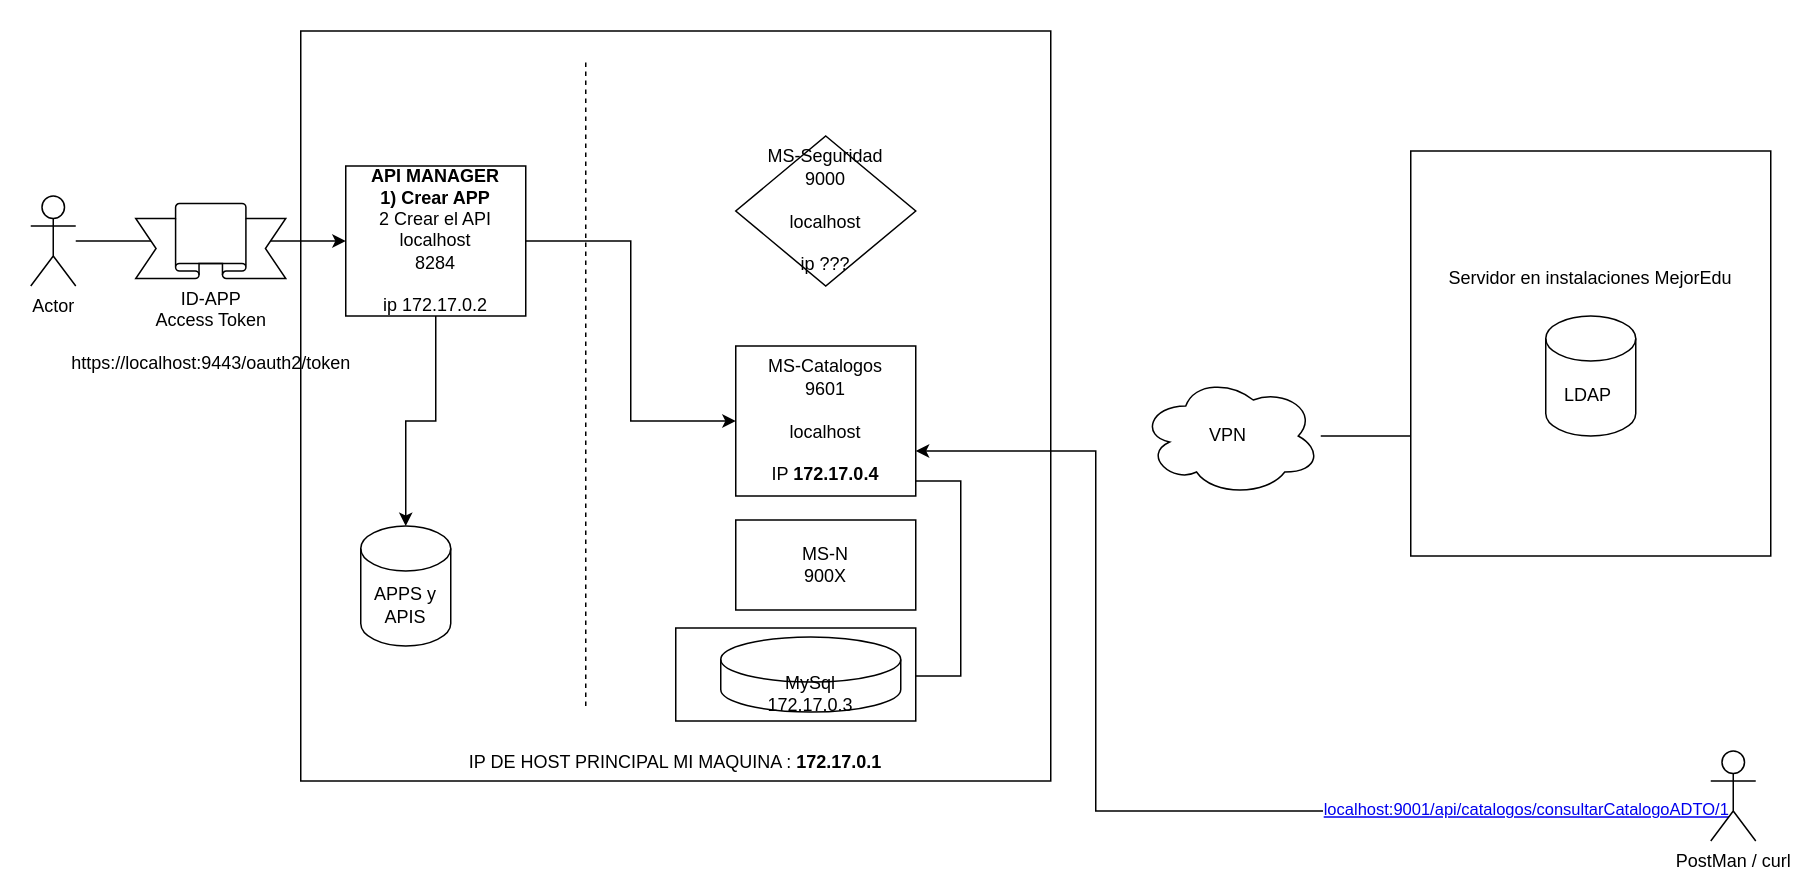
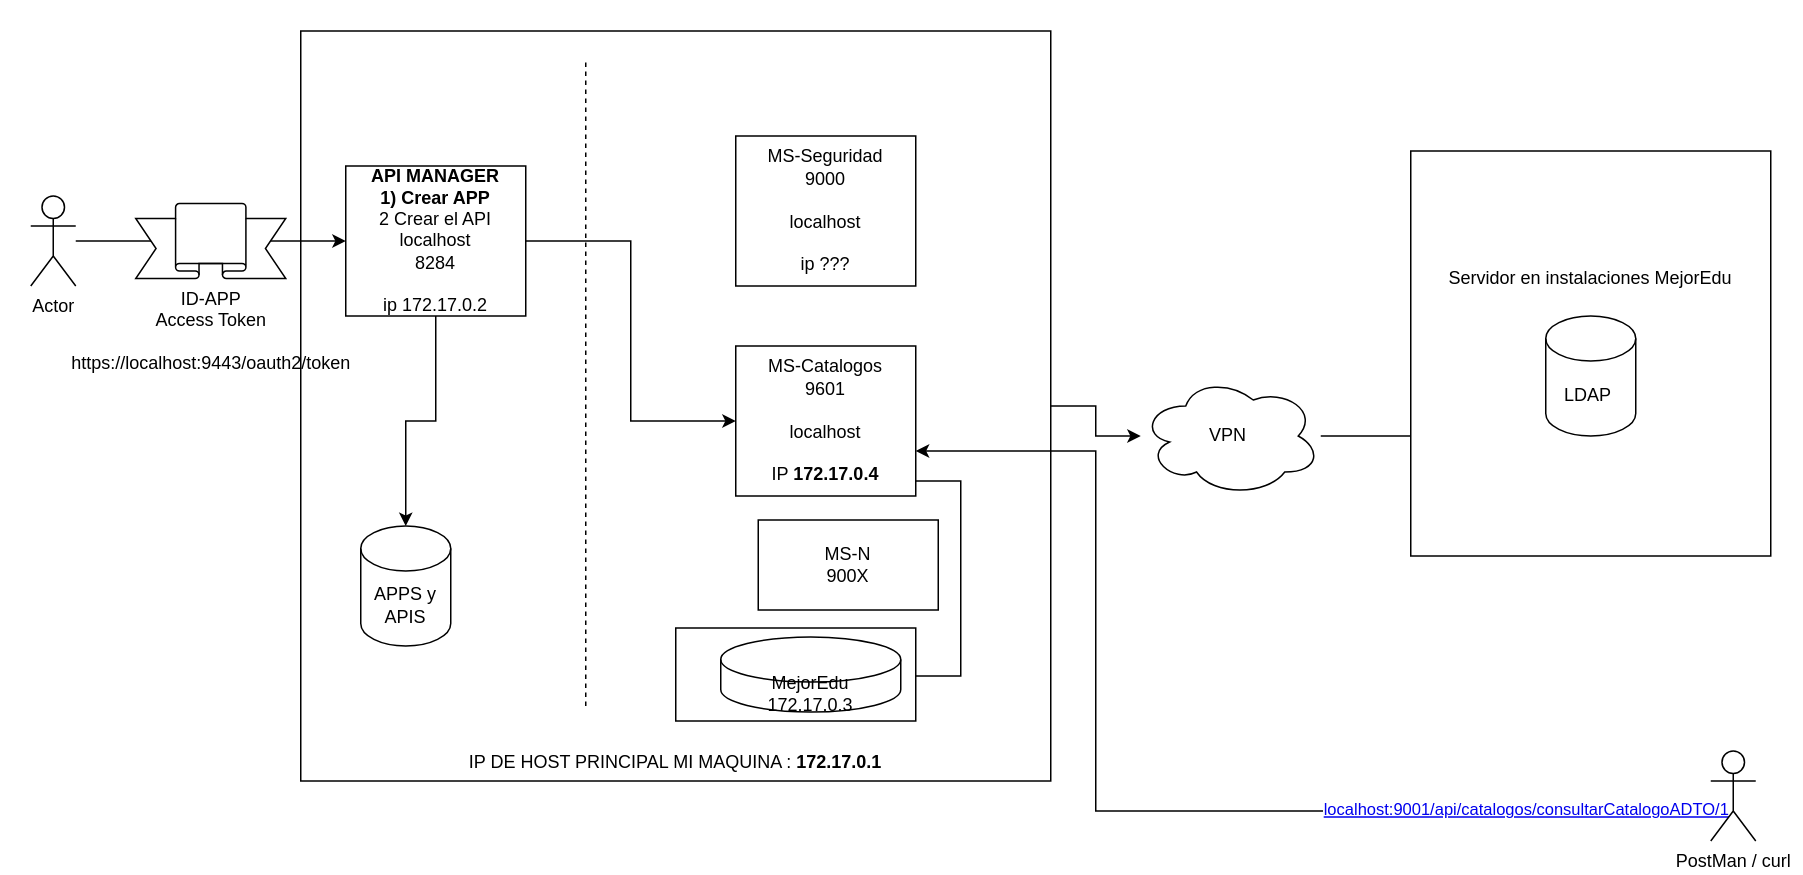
  <mxCell id="0" />
  <mxCell id="1" parent="0" />
  <mxCell id="2" value="&lt;br&gt;&lt;br&gt;&lt;br&gt;&lt;br&gt;&lt;br&gt;&lt;br&gt;&lt;br&gt;&lt;br&gt;&lt;br&gt;&lt;br&gt;&lt;br&gt;&lt;br&gt;&lt;br&gt;&lt;br&gt;&lt;br&gt;&lt;br&gt;&lt;br&gt;&lt;br&gt;&lt;br&gt;&lt;br&gt;&lt;br&gt;&lt;br&gt;&lt;br&gt;&lt;br&gt;&lt;br&gt;&lt;br&gt;&lt;br&gt;&lt;br&gt;&lt;br&gt;&lt;br&gt;&lt;br&gt;&lt;br&gt;&lt;br&gt;IP DE HOST PRINCIPAL MI MAQUINA :&amp;nbsp;&lt;b&gt;172.17.0.1&lt;/b&gt;" style="whiteSpace=wrap;html=1;aspect=fixed;" parent="1" vertex="1"><mxGeometry x="200" width="500" height="500" as="geometry" y="20" /></mxCell>
  <mxCell id="3" style="edgeStyle=orthogonalEdgeStyle;rounded=0;orthogonalLoop=1;jettySize=auto;html=1;" parent="1" source="4" target="18" edge="1"><mxGeometry relative="1" as="geometry" /></mxCell>
  <mxCell id="4" value="Actor" style="shape=umlActor;verticalLabelPosition=bottom;verticalAlign=top;html=1;outlineConnect=0;" parent="1" vertex="1"><mxGeometry x="20" y="130" width="30" height="60" as="geometry" /></mxCell>
  <mxCell id="5" style="edgeStyle=orthogonalEdgeStyle;rounded=0;orthogonalLoop=1;jettySize=auto;html=1;" parent="1" source="18" target="7" edge="1"><mxGeometry relative="1" as="geometry" /></mxCell>
  <mxCell id="6" style="edgeStyle=orthogonalEdgeStyle;rounded=0;orthogonalLoop=1;jettySize=auto;html=1;entryX=0;entryY=0.5;entryDx=0;entryDy=0;" parent="1" source="18" target="11" edge="1"><mxGeometry relative="1" as="geometry" /></mxCell>
  <mxCell id="7" value="APPS y APIS" style="shape=cylinder3;whiteSpace=wrap;html=1;boundedLbl=1;backgroundOutline=1;size=15;" parent="1" vertex="1"><mxGeometry x="240" y="350" width="60" height="80" as="geometry" /></mxCell>
  <mxCell id="8" value="" style="endArrow=none;dashed=1;html=1;rounded=0;" parent="1" edge="1"><mxGeometry width="50" height="50" relative="1" as="geometry"><mxPoint x="390" y="470" as="sourcePoint" /><mxPoint x="390" y="40" as="targetPoint" /></mxGeometry></mxCell>
- <mxCell id="9" value="MS-Seguridad&lt;br&gt;9000&lt;br&gt;&lt;br&gt;localhost&lt;br&gt;&lt;br&gt;ip ???" style="rhombus;whiteSpace=wrap;html=1;" parent="1" vertex="1"><mxGeometry x="490" y="90" width="120" height="100" as="geometry" /></mxCell>
+ <mxCell id="9" value="MS-Seguridad&lt;br&gt;9000&lt;br&gt;&lt;br&gt;localhost&lt;br&gt;&lt;br&gt;ip ???" style="rounded=0;whiteSpace=wrap;html=1;" parent="1" vertex="1"><mxGeometry x="490" y="90" width="120" height="100" as="geometry" /></mxCell>
  <mxCell id="10" style="edgeStyle=orthogonalEdgeStyle;rounded=0;orthogonalLoop=1;jettySize=auto;html=1;" edge="1" parent="1" source="11" target="24"><mxGeometry relative="1" as="geometry"><Array as="points"><mxPoint x="640" y="320" /><mxPoint x="640" y="450" /></Array></mxGeometry></mxCell>
  <mxCell id="11" value="MS-Catalogos&lt;br&gt;9601&lt;br&gt;&lt;br&gt;localhost&lt;br&gt;&lt;br&gt;IP &lt;b&gt;172.17.0.4&lt;/b&gt;" style="rounded=0;whiteSpace=wrap;html=1;" parent="1" vertex="1"><mxGeometry x="490" y="230" width="120" height="100" as="geometry" /></mxCell>
- <mxCell id="12" value="MS-N&lt;br&gt;900X" style="rounded=0;whiteSpace=wrap;html=1;" parent="1" vertex="1"><mxGeometry x="490" y="346" width="120" height="60" as="geometry" /></mxCell>
+ <mxCell id="12" value="MS-N&lt;br&gt;900X" style="rounded=0;whiteSpace=wrap;html=1;" parent="1" vertex="1"><mxGeometry x="505" y="346" width="120" height="60" as="geometry" /></mxCell>
  <mxCell id="13" value="" style="rounded=0;whiteSpace=wrap;html=1;" parent="1" vertex="1"><mxGeometry x="450" y="418" width="160" height="62" as="geometry" /></mxCell>
  <mxCell id="14" value="ID-APP&lt;br&gt;Access Token&lt;br&gt;&lt;br&gt;https://localhost:9443/oauth2/token" style="verticalLabelPosition=bottom;verticalAlign=top;html=1;shape=mxgraph.basic.banner" parent="1" vertex="1"><mxGeometry x="90" y="135" width="100" height="50" as="geometry" /></mxCell>
  <mxCell id="15" style="edgeStyle=orthogonalEdgeStyle;rounded=0;orthogonalLoop=1;jettySize=auto;html=1;" parent="1" source="17" edge="1" target="11"><mxGeometry relative="1" as="geometry"><mxPoint x="650" y="260" as="targetPoint" /><Array as="points"><mxPoint x="730" y="540" /><mxPoint x="730" y="300" /></Array></mxGeometry></mxCell>
  <mxCell id="16" value="&lt;a href=&quot;http://localhost:9001/api/catalogos/consultarCatalogoADTO/1&quot;&gt;localhost:9001/api/catalogos/consultarCatalogoADTO/1&lt;/a&gt;" style="edgeLabel;html=1;align=center;verticalAlign=middle;resizable=0;points=[];" parent="15" vertex="1" connectable="0"><mxGeometry x="-0.677" y="-2" relative="1" as="geometry"><mxPoint as="offset" /></mxGeometry></mxCell>
  <mxCell id="17" value="PostMan / curl" style="shape=umlActor;verticalLabelPosition=bottom;verticalAlign=top;html=1;outlineConnect=0;" parent="1" vertex="1"><mxGeometry x="1140" y="500" width="30" height="60" as="geometry" /></mxCell>
  <mxCell id="18" value="&lt;b&gt;API MANAGER&lt;br&gt;1) Crear APP&lt;/b&gt;&lt;br&gt;2 Crear el API&lt;br&gt;localhost&lt;br&gt;8284&lt;br&gt;&lt;br&gt;ip&amp;nbsp;172.17.0.2" style="whiteSpace=wrap;html=1;aspect=fixed;" parent="1" vertex="1"><mxGeometry x="230" y="110" width="120" height="100" as="geometry" /></mxCell>
  <mxCell id="19" value="" style="edgeStyle=orthogonalEdgeStyle;rounded=0;orthogonalLoop=1;jettySize=auto;html=1;" parent="1" source="21" target="23" edge="1"><mxGeometry relative="1" as="geometry" /></mxCell>
+ <mxCell id="20" value="" style="edgeStyle=orthogonalEdgeStyle;rounded=0;orthogonalLoop=1;jettySize=auto;html=1;" parent="1" source="2" target="21" edge="1"><mxGeometry relative="1" as="geometry"><mxPoint x="750" y="240" as="sourcePoint" /></mxGeometry></mxCell>
  <mxCell id="21" value="VPN&amp;nbsp;" style="ellipse;shape=cloud;whiteSpace=wrap;html=1;" parent="1" vertex="1"><mxGeometry x="760" y="250" width="120" height="80" as="geometry" /></mxCell>
  <mxCell id="22" value="Servidor en instalaciones MejorEdu&lt;br&gt;&lt;br&gt;&lt;br&gt;&lt;br&gt;&lt;br&gt;&lt;br&gt;&lt;br&gt;&lt;br&gt;" style="rounded=0;whiteSpace=wrap;html=1;" parent="1" vertex="1"><mxGeometry x="940" y="100" width="240" height="270" as="geometry" /></mxCell>
  <mxCell id="23" value="LDAP&amp;nbsp;" style="shape=cylinder3;whiteSpace=wrap;html=1;boundedLbl=1;backgroundOutline=1;size=15;" parent="1" vertex="1"><mxGeometry x="1030" y="210" width="60" height="80" as="geometry" /></mxCell>
- <mxCell id="24" value="MySql&lt;br&gt;172.17.0.3" style="shape=cylinder3;whiteSpace=wrap;html=1;boundedLbl=1;backgroundOutline=1;size=15;" vertex="1" parent="1"><mxGeometry x="480" y="424" width="120" height="50" as="geometry" /></mxCell>
+ <mxCell id="24" value="MejorEdu&lt;br&gt;172.17.0.3" style="shape=cylinder3;whiteSpace=wrap;html=1;boundedLbl=1;backgroundOutline=1;size=15;" vertex="1" parent="1"><mxGeometry x="480" y="424" width="120" height="50" as="geometry" /></mxCell>
